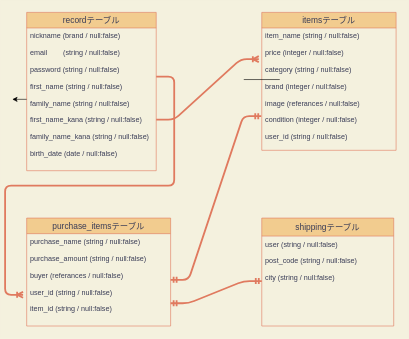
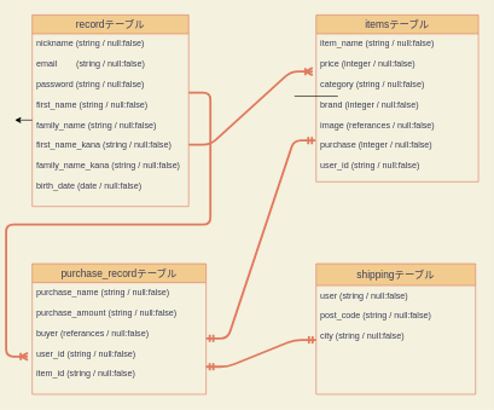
  <mxCell id="0" />
  <mxCell id="1" parent="0" />
- <mxCell id="2" value="purchase_itemsテーブル" style="swimlane;fontStyle=0;childLayout=stackLayout;horizontal=1;startSize=26;horizontalStack=0;resizeParent=1;resizeParentMax=0;resizeLast=0;collapsible=1;marginBottom=0;align=center;fontSize=14;fillColor=#F2CC8F;strokeColor=#E07A5F;fontColor=#393C56;" parent="1" vertex="1"><mxGeometry x="44" y="363" width="240" height="180" as="geometry" /></mxCell>
+ <mxCell id="2" value="purchase_recordテーブル" style="swimlane;fontStyle=0;childLayout=stackLayout;horizontal=1;startSize=26;horizontalStack=0;resizeParent=1;resizeParentMax=0;resizeLast=0;collapsible=1;marginBottom=0;align=center;fontSize=14;fillColor=#F2CC8F;strokeColor=#E07A5F;fontColor=#393C56;" parent="1" vertex="1"><mxGeometry x="44" y="363" width="240" height="180" as="geometry" /></mxCell>
  <mxCell id="3" value="purchase_name (string / null:false)&#10;&#10;purchase_amount (string / null:false)&#10;&#10;buyer (referances / null:false)&#10;&#10;user_id (string / null:false)&#10;&#10;item_id (string / null:false)" style="text;strokeColor=none;fillColor=none;spacingLeft=4;spacingRight=4;overflow=hidden;rotatable=0;points=[[0,0.5],[1,0.5]];portConstraint=eastwest;fontSize=12;fontColor=#393C56;" parent="2" vertex="1"><mxGeometry y="26" width="240" height="154" as="geometry" /></mxCell>
  <mxCell id="4" value="shippingテーブル" style="swimlane;fontStyle=0;childLayout=stackLayout;horizontal=1;startSize=30;horizontalStack=0;resizeParent=1;resizeParentMax=0;resizeLast=0;collapsible=1;marginBottom=0;align=center;fontSize=14;fillColor=#F2CC8F;strokeColor=#E07A5F;fontColor=#393C56;" parent="1" vertex="1"><mxGeometry x="436" y="363" width="220" height="180" as="geometry" /></mxCell>
  <mxCell id="5" value="user (string / null:false)&#10;&#10;post_code (string / null:false)&#10;&#10;city (string / null:false)" style="text;strokeColor=none;fillColor=none;spacingLeft=4;spacingRight=4;overflow=hidden;rotatable=0;points=[[0,0.5],[1,0.5]];portConstraint=eastwest;fontSize=12;fontColor=#393C56;" parent="4" vertex="1"><mxGeometry y="30" width="220" height="150" as="geometry" /></mxCell>
  <mxCell id="6" value="itemsテーブル" style="swimlane;fontStyle=0;childLayout=stackLayout;horizontal=1;startSize=26;horizontalStack=0;resizeParent=1;resizeParentMax=0;resizeLast=0;collapsible=1;marginBottom=0;align=center;fontSize=14;fillColor=#F2CC8F;strokeColor=#E07A5F;fontColor=#393C56;" parent="1" vertex="1"><mxGeometry x="436" y="20" width="224" height="230" as="geometry" /></mxCell>
- <mxCell id="7" value="item_name (string / null:false)&#10;&#10;price (integer / null:false)&#10;&#10;category (string / null:false)&#10;&#10;brand (integer / null:false)&#10;&#10;image (referances / null:false)&#10;&#10;condition (integer / null:false)&#10;&#10;user_id (string / null:false)" style="text;strokeColor=none;fillColor=none;spacingLeft=4;spacingRight=4;overflow=hidden;rotatable=0;points=[[0,0.5],[1,0.5]];portConstraint=eastwest;fontSize=12;fontColor=#393C56;" parent="6" vertex="1"><mxGeometry y="26" width="224" height="204" as="geometry" /></mxCell>
+ <mxCell id="7" value="item_name (string / null:false)&#10;&#10;price (integer / null:false)&#10;&#10;category (string / null:false)&#10;&#10;brand (integer / null:false)&#10;&#10;image (referances / null:false)&#10;&#10;purchase (integer / null:false)&#10;&#10;user_id (string / null:false)" style="text;strokeColor=none;fillColor=none;spacingLeft=4;spacingRight=4;overflow=hidden;rotatable=0;points=[[0,0.5],[1,0.5]];portConstraint=eastwest;fontSize=12;fontColor=#393C56;" parent="6" vertex="1"><mxGeometry y="26" width="224" height="204" as="geometry" /></mxCell>
  <mxCell id="8" style="edgeStyle=orthogonalEdgeStyle;rounded=0;orthogonalLoop=1;jettySize=auto;html=1;exitX=1;exitY=0.5;exitDx=0;exitDy=0;labelBackgroundColor=#F4F1DE;strokeColor=#E07A5F;fontColor=#393C56;" parent="6" source="7" target="7" edge="1"><mxGeometry relative="1" as="geometry" /></mxCell>
  <mxCell id="9" value="recordテーブル" style="swimlane;fontStyle=0;childLayout=stackLayout;horizontal=1;startSize=26;horizontalStack=0;resizeParent=1;resizeParentMax=0;resizeLast=0;collapsible=1;marginBottom=0;align=center;fontSize=14;fillColor=#F2CC8F;strokeColor=#E07A5F;fontColor=#393C56;" parent="1" vertex="1"><mxGeometry x="44" y="20" width="216" height="264" as="geometry"><mxRectangle x="110" y="60" width="50" height="26" as="alternateBounds" /></mxGeometry></mxCell>
- <mxCell id="10" value="nickname (brand / null:false)&#10;&#10;email        (string / null:false)&#10;&#10;password (string / null:false)&#10;&#10;first_name (string / null:false)&#10;&#10;family_name (string / null:false)&#10;&#10;first_name_kana (string / null:false)&#10;&#10;family_name_kana (string / null:false)&#10;&#10;birth_date (date / null:false)&#10;&#10;" style="text;strokeColor=none;fillColor=none;spacingLeft=4;spacingRight=4;overflow=hidden;rotatable=0;points=[[0,0.5],[1,0.5]];portConstraint=eastwest;fontSize=12;fontColor=#393C56;" parent="9" vertex="1"><mxGeometry y="26" width="216" height="238" as="geometry" /></mxCell>
+ <mxCell id="10" value="nickname (string / null:false)&#10;&#10;email        (string / null:false)&#10;&#10;password (string / null:false)&#10;&#10;first_name (string / null:false)&#10;&#10;family_name (string / null:false)&#10;&#10;first_name_kana (string / null:false)&#10;&#10;family_name_kana (string / null:false)&#10;&#10;birth_date (date / null:false)&#10;&#10;" style="text;strokeColor=none;fillColor=none;spacingLeft=4;spacingRight=4;overflow=hidden;rotatable=0;points=[[0,0.5],[1,0.5]];portConstraint=eastwest;fontSize=12;fontColor=#393C56;" parent="9" vertex="1"><mxGeometry y="26" width="216" height="238" as="geometry" /></mxCell>
  <mxCell id="11" value="" style="line;strokeWidth=1;rotatable=0;dashed=0;labelPosition=right;align=left;verticalAlign=middle;spacingTop=0;spacingLeft=6;points=[];portConstraint=eastwest;" parent="1" vertex="1"><mxGeometry x="406" y="127" width="60" height="10" as="geometry" /></mxCell>
  <mxCell id="12" value="" style="edgeStyle=entityRelationEdgeStyle;fontSize=12;html=1;endArrow=ERmandOne;startArrow=ERmandOne;strokeColor=#E07A5F;strokeWidth=3;fillColor=#F2CC8F;entryX=-0.004;entryY=0.721;entryDx=0;entryDy=0;entryPerimeter=0;" parent="1" target="7" edge="1"><mxGeometry width="100" height="100" relative="1" as="geometry"><mxPoint x="284" y="466" as="sourcePoint" /><mxPoint x="368" y="348" as="targetPoint" /></mxGeometry></mxCell>
  <mxCell id="13" value="" style="edgeStyle=entityRelationEdgeStyle;fontSize=12;html=1;endArrow=ERoneToMany;strokeColor=#E07A5F;strokeWidth=3;fillColor=#F2CC8F;entryX=-0.022;entryY=0.255;entryDx=0;entryDy=0;entryPerimeter=0;" parent="1" target="7" edge="1"><mxGeometry width="100" height="100" relative="1" as="geometry"><mxPoint x="260" y="199" as="sourcePoint" /><mxPoint x="428" y="100" as="targetPoint" /></mxGeometry></mxCell>
  <mxCell id="14" value="" style="edgeStyle=entityRelationEdgeStyle;fontSize=12;html=1;endArrow=ERmandOne;startArrow=ERmandOne;strokeColor=#E07A5F;strokeWidth=3;fillColor=#F2CC8F;entryX=0;entryY=0.5;entryDx=0;entryDy=0;" parent="1" target="5" edge="1"><mxGeometry width="100" height="100" relative="1" as="geometry"><mxPoint x="284" y="505" as="sourcePoint" /><mxPoint x="436.004" y="250.004" as="targetPoint" /></mxGeometry></mxCell>
  <mxCell id="15" value="" style="edgeStyle=entityRelationEdgeStyle;fontSize=12;html=1;endArrow=ERoneToMany;strokeColor=#E07A5F;strokeWidth=3;fillColor=#F2CC8F;" parent="1" edge="1"><mxGeometry width="100" height="100" relative="1" as="geometry"><mxPoint x="260" y="127" as="sourcePoint" /><mxPoint x="38" y="490.97" as="targetPoint" /></mxGeometry></mxCell>
  <mxCell id="16" style="edgeStyle=orthogonalEdgeStyle;rounded=0;orthogonalLoop=1;jettySize=auto;html=1;" edge="1" parent="1" source="10"><mxGeometry relative="1" as="geometry"><mxPoint x="20" y="165" as="targetPoint" /></mxGeometry></mxCell>
